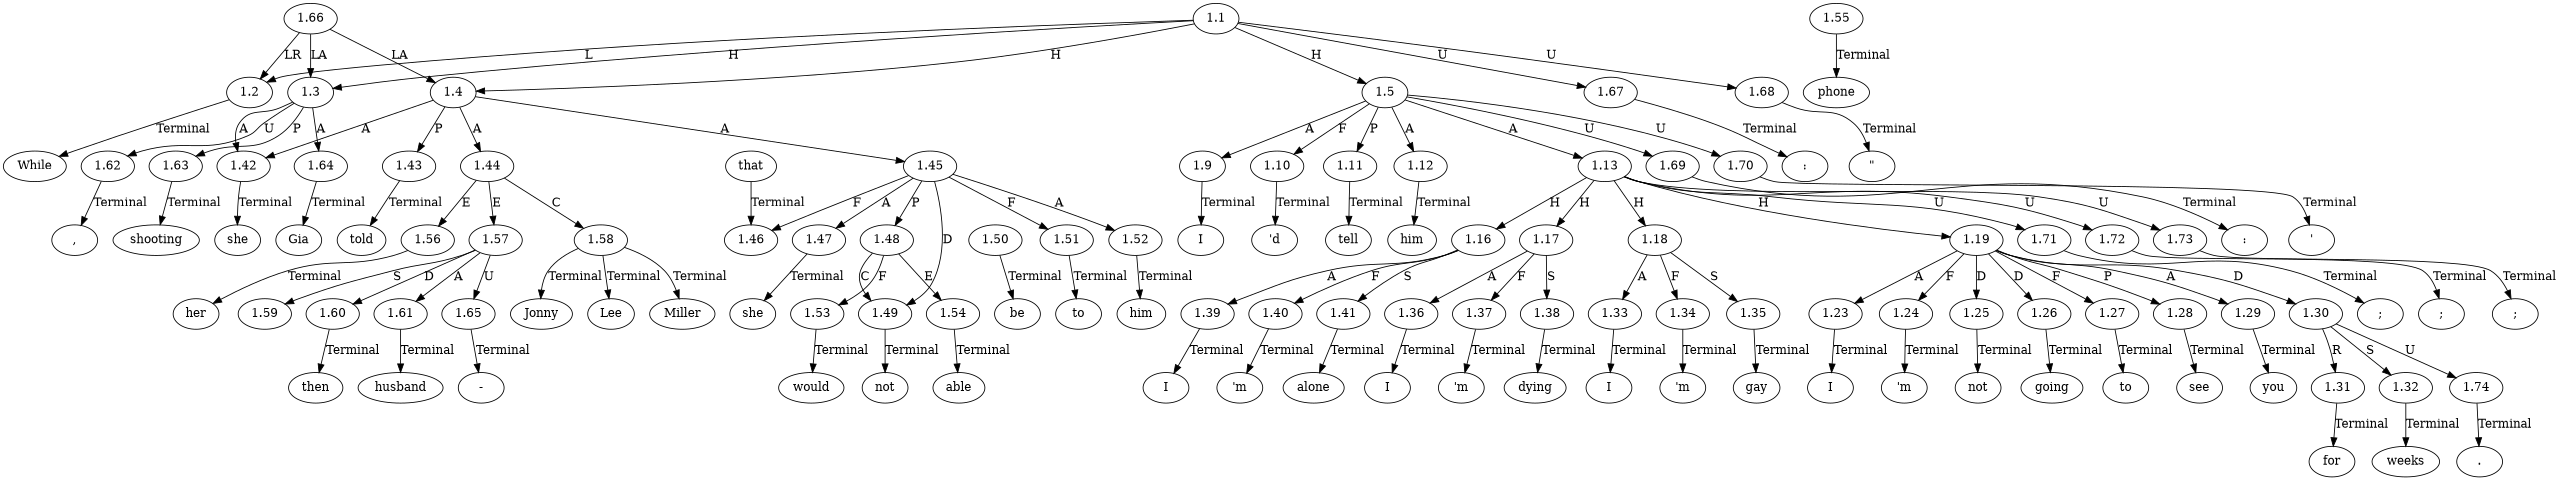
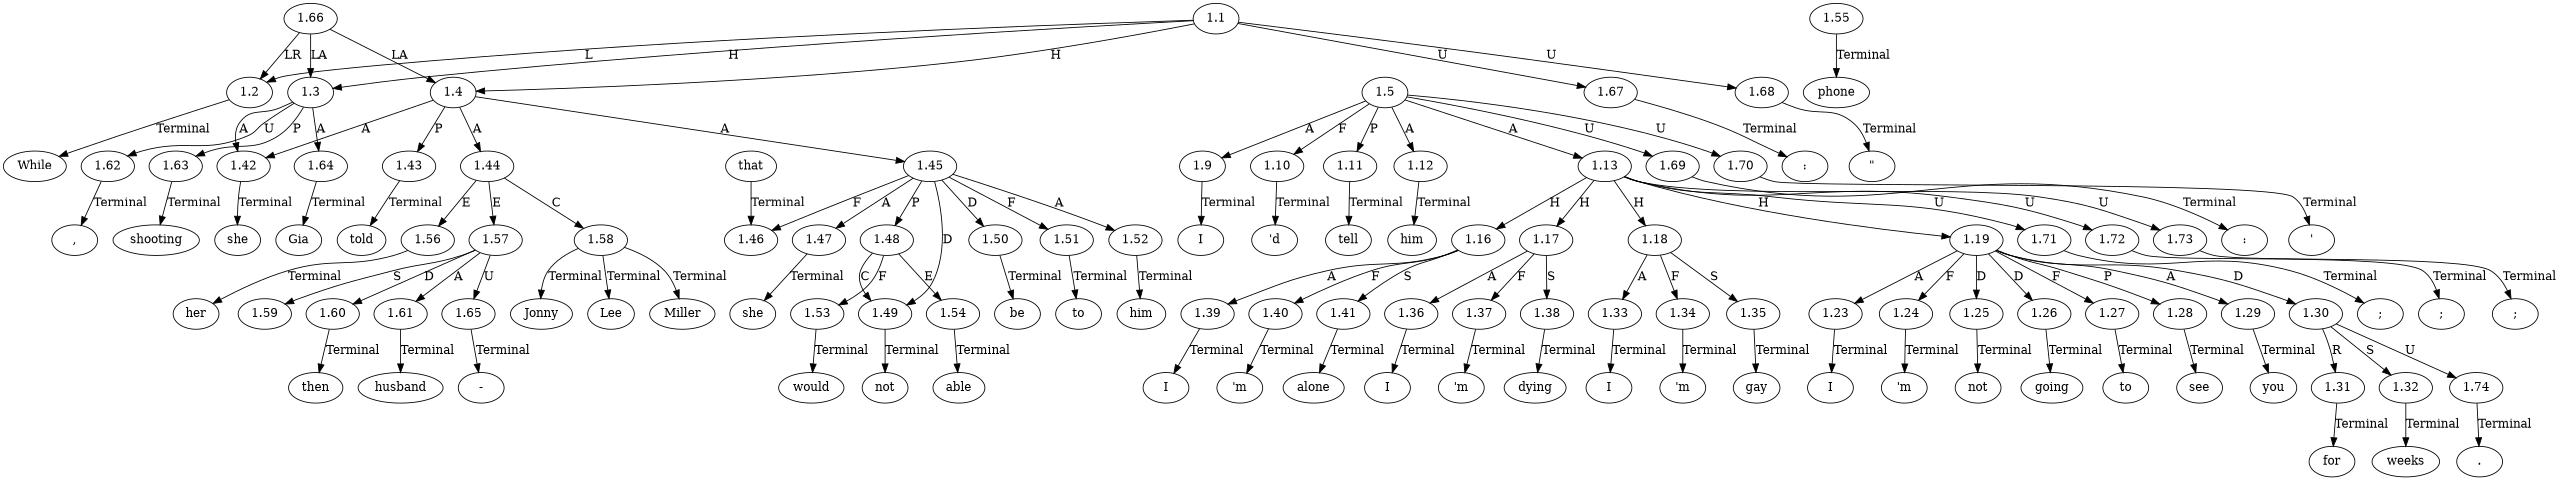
  digraph {
    node [ordering=out]
    edge [ordering=out]
    n1 [label=While]
    n2 [label=husband]
    n3 [label=Jonny]
    n4 [label=Lee]
    n5 [label=Miller]
    n6 [label=that]
    n7 [label=1.46]
    n8 [label=she]
    n9 [label=would]
    n10 [label=not]
    n11 [label=be]
    n12 [label=able]
    n13 [label=shooting]
    n14 [label=to]
    n15 [label=phone]
    n16 [label=him]
    n17 [label=":"]
    n18 [label="\""]
    n19 [label=I]
    n20 [label="'d"]
    n21 [label=tell]
    n22 [label=him]
    n23 [label=":"]
    n24 [label=Gia]
    n25 [label="'"]
    n26 [label=I]
    n27 [label="'m"]
    n28 [label=alone]
    n29 [label=";"]
    n30 [label=I]
    n31 [label="'m"]
    n32 [label=dying]
    n33 [label=";"]
    n34 [label=I]
    n35 [label=","]
    n36 [label="'m"]
    n37 [label=gay]
    n38 [label=";"]
    n39 [label=I]
    n40 [label="'m"]
    n41 [label=not]
    n42 [label=going]
    n43 [label=to]
    n44 [label=see]
    n45 [label=you]
    n46 [label=she]
    n47 [label=for]
    n48 [label=weeks]
    n49 [label="."]
    n50 [label=told]
    n51 [label=her]
    n52 [label=then]
    n53 [label="-"]
    n54 [label=1.1]
    n55 [label=1.2]
    n56 [label=1.3]
    n57 [label=1.4]
    n58 [label=1.5]
    n59 [label=1.67]
    n60 [label=1.68]
    n61 [label=1.42]
    n62 [label=1.62]
    n63 [label=1.63]
    n64 [label=1.64]
    n65 [label=1.43]
    n66 [label=1.44]
    n67 [label=1.45]
    n68 [label=1.9]
    n69 [label=1.10]
    n70 [label=1.11]
    n71 [label=1.12]
    n72 [label=1.13]
    n73 [label=1.69]
    n74 [label=1.70]
    n75 [label=1.56]
    n76 [label=1.57]
    n77 [label=1.58]
    n78 [label=1.47]
    n79 [label=1.48]
    n80 [label=1.49]
    n81 [label=1.50]
    n82 [label=1.51]
    n83 [label=1.52]
    n84 [label=1.16]
    n85 [label=1.17]
    n86 [label=1.18]
    n87 [label=1.19]
    n88 [label=1.71]
    n89 [label=1.72]
    n90 [label=1.73]
    n91 [label=1.39]
    n92 [label=1.40]
    n93 [label=1.41]
    n94 [label=1.36]
    n95 [label=1.37]
    n96 [label=1.38]
    n97 [label=1.33]
    n98 [label=1.34]
    n99 [label=1.35]
    n100 [label=1.23]
    n101 [label=1.24]
    n102 [label=1.25]
    n103 [label=1.26]
    n104 [label=1.27]
    n105 [label=1.28]
    n106 [label=1.29]
    n107 [label=1.30]
    n108 [label=1.31]
    n109 [label=1.32]
    n110 [label=1.74]
    n111 [label=1.59]
    n112 [label=1.60]
    n113 [label=1.61]
    n114 [label=1.65]
    n115 [label=1.53]
    n116 [label=1.54]
    n117 [label=1.55]
    n118 [label=1.66]
    n6 -> n7 [label=Terminal]
    n54 -> n55 [label=L]
    n54 -> n56 [label=H]
    n54 -> n57 [label=H]
-   n54 -> n58 [label=H]
    n54 -> n59 [label=U]
    n54 -> n60 [label=U]
    n55 -> n1 [label=Terminal]
    n56 -> n61 [label=A]
    n56 -> n62 [label=U]
    n56 -> n63 [label=P]
    n56 -> n64 [label=A]
    n57 -> n61 [label=A]
    n57 -> n65 [label=P]
    n57 -> n66 [label=A]
    n57 -> n67 [label=A]
    n58 -> n68 [label=A]
    n58 -> n69 [label=F]
    n58 -> n70 [label=P]
    n58 -> n71 [label=A]
    n58 -> n72 [label=A]
    n58 -> n73 [label=U]
    n58 -> n74 [label=U]
    n59 -> n17 [label=Terminal]
    n60 -> n18 [label=Terminal]
    n61 -> n46 [label=Terminal]
    n62 -> n35 [label=Terminal]
    n63 -> n13 [label=Terminal]
    n64 -> n24 [label=Terminal]
    n65 -> n50 [label=Terminal]
    n66 -> n75 [label=E]
    n66 -> n76 [label=E]
    n66 -> n77 [label=C]
    n67 -> n7 [label=F]
    n67 -> n78 [label=A]
    n67 -> n79 [label=P]
    n67 -> n80 [label=D]
+   n67 -> n81 [label=D]
    n67 -> n82 [label=F]
    n67 -> n83 [label=A]
    n68 -> n19 [label=Terminal]
    n69 -> n20 [label=Terminal]
    n70 -> n21 [label=Terminal]
    n71 -> n22 [label=Terminal]
    n72 -> n84 [label=H]
    n72 -> n85 [label=H]
    n72 -> n86 [label=H]
    n72 -> n87 [label=H]
    n72 -> n88 [label=U]
    n72 -> n89 [label=U]
    n72 -> n90 [label=U]
    n73 -> n23 [label=Terminal]
    n74 -> n25 [label=Terminal]
    n75 -> n51 [label=Terminal]
    n76 -> n111 [label=S]
    n76 -> n112 [label=D]
    n76 -> n113 [label=A]
    n76 -> n114 [label=U]
    n77 -> n3 [label=Terminal]
    n77 -> n4 [label=Terminal]
    n77 -> n5 [label=Terminal]
    n78 -> n8 [label=Terminal]
    n79 -> n80 [label=C]
    n79 -> n115 [label=F]
    n79 -> n116 [label=E]
    n80 -> n10 [label=Terminal]
    n81 -> n11 [label=Terminal]
    n82 -> n14 [label=Terminal]
    n83 -> n16 [label=Terminal]
    n84 -> n91 [label=A]
    n84 -> n92 [label=F]
    n84 -> n93 [label=S]
    n85 -> n94 [label=A]
    n85 -> n95 [label=F]
    n85 -> n96 [label=S]
    n86 -> n97 [label=A]
    n86 -> n98 [label=F]
    n86 -> n99 [label=S]
    n87 -> n100 [label=A]
    n87 -> n101 [label=F]
    n87 -> n102 [label=D]
    n87 -> n103 [label=D]
    n87 -> n104 [label=F]
    n87 -> n105 [label=P]
    n87 -> n106 [label=A]
    n87 -> n107 [label=D]
    n88 -> n29 [label=Terminal]
    n89 -> n33 [label=Terminal]
    n90 -> n38 [label=Terminal]
    n91 -> n26 [label=Terminal]
    n92 -> n27 [label=Terminal]
    n93 -> n28 [label=Terminal]
    n94 -> n30 [label=Terminal]
    n95 -> n31 [label=Terminal]
    n96 -> n32 [label=Terminal]
    n97 -> n34 [label=Terminal]
    n98 -> n36 [label=Terminal]
    n99 -> n37 [label=Terminal]
    n100 -> n39 [label=Terminal]
    n101 -> n40 [label=Terminal]
    n102 -> n41 [label=Terminal]
    n103 -> n42 [label=Terminal]
    n104 -> n43 [label=Terminal]
    n105 -> n44 [label=Terminal]
    n106 -> n45 [label=Terminal]
    n107 -> n108 [label=R]
    n107 -> n109 [label=S]
    n107 -> n110 [label=U]
    n108 -> n47 [label=Terminal]
    n109 -> n48 [label=Terminal]
    n110 -> n49 [label=Terminal]
    n112 -> n52 [label=Terminal]
    n113 -> n2 [label=Terminal]
    n114 -> n53 [label=Terminal]
    n115 -> n9 [label=Terminal]
    n116 -> n12 [label=Terminal]
    n117 -> n15 [label=Terminal]
    n118 -> n55 [label=LR]
    n118 -> n56 [label=LA]
    n118 -> n57 [label=LA]
  }
